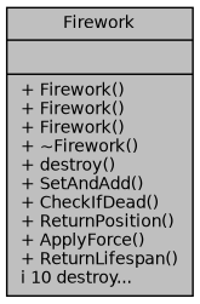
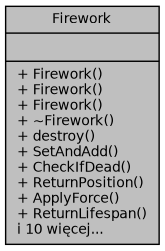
  digraph {
-   n1 [color=black fillcolor=grey75 fontcolor=black fontname=Helvetica fontsize=10 height=0.2 label="{Firework\n||+ Firework()\l+ Firework()\l+ Firework()\l+ ~Firework()\l+ destroy()\l+ SetAndAdd()\l+ CheckIfDead()\l+ ReturnPosition()\l+ ApplyForce()\l+ ReturnLifespan()\li 10 destroy...\l}" shape=record style=filled width=0.4]
+   n1 [color=black fillcolor=grey75 fontcolor=black fontname=Helvetica fontsize=10 height=0.2 label="{Firework\n||+ Firework()\l+ Firework()\l+ Firework()\l+ ~Firework()\l+ destroy()\l+ SetAndAdd()\l+ CheckIfDead()\l+ ReturnPosition()\l+ ApplyForce()\l+ ReturnLifespan()\li 10 więcej...\l}" shape=record style=filled width=0.4]
  }
